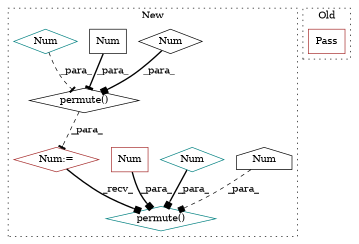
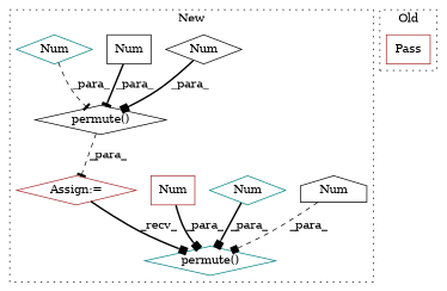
  digraph {
    node [a=76 l=1 shape=diamond color=black]
    edge [style=bold arrowhead=box]
    n1 [a=75 l="17,1" label="permute()" s="6120,6144" color=teal]
    n2 [label=Num s=6140 shape=house]
    n3 [label=Num s=6137 color=teal]
    n4 [label=Num s=6143 shape=box color=brown]
-   n5 [a=68 l=3 label="Num:=" s=5986 color=brown]
+   n5 [a=68 l=3 label="Assign:=" s=5986 color=brown]
    n6 [a=75 l="18,1" label="permute()" s="5989,6014"]
    n7 [label=Num s=6007]
    n8 [label=Num s=6013 shape=box]
    n9 [label=Num s=6010 color=teal]
    n10 [a=62 l=4 label=Pass s=4976 shape=box color=brown]
    subgraph cluster_1 {
      label=New
      style=dotted
      n1
      n2
      n3
      n4
      n5
      n6
      n7
      n8
      n9
    }
    subgraph cluster_2 {
      label=Old
      style=dotted
      n10
    }
    n2 -> n1 [label=_para_ style=dashed]
    n3 -> n1 [label=_para_]
    n4 -> n1 [label=_para_]
    n5 -> n1 [label=_recv_]
    n6 -> n5 [label=_para_ style=dashed arrowhead=tee]
    n7 -> n6 [label=_para_]
    n8 -> n6 [label=_para_ arrowhead=tee]
    n9 -> n6 [label=_para_ style=dashed arrowhead=tee]
  }
